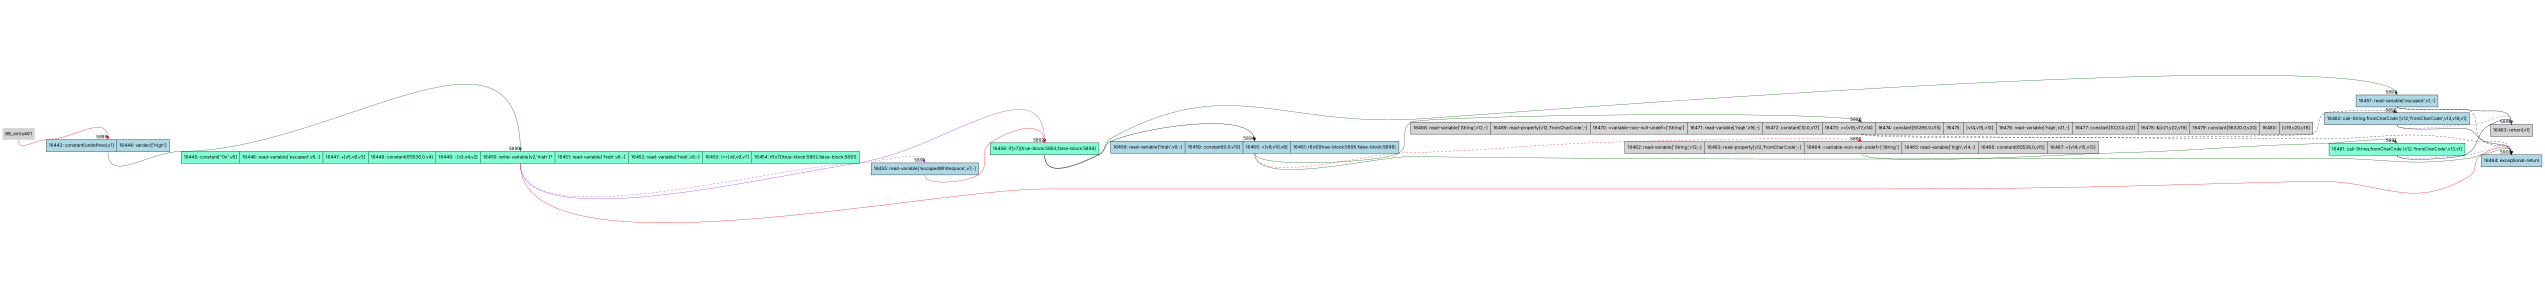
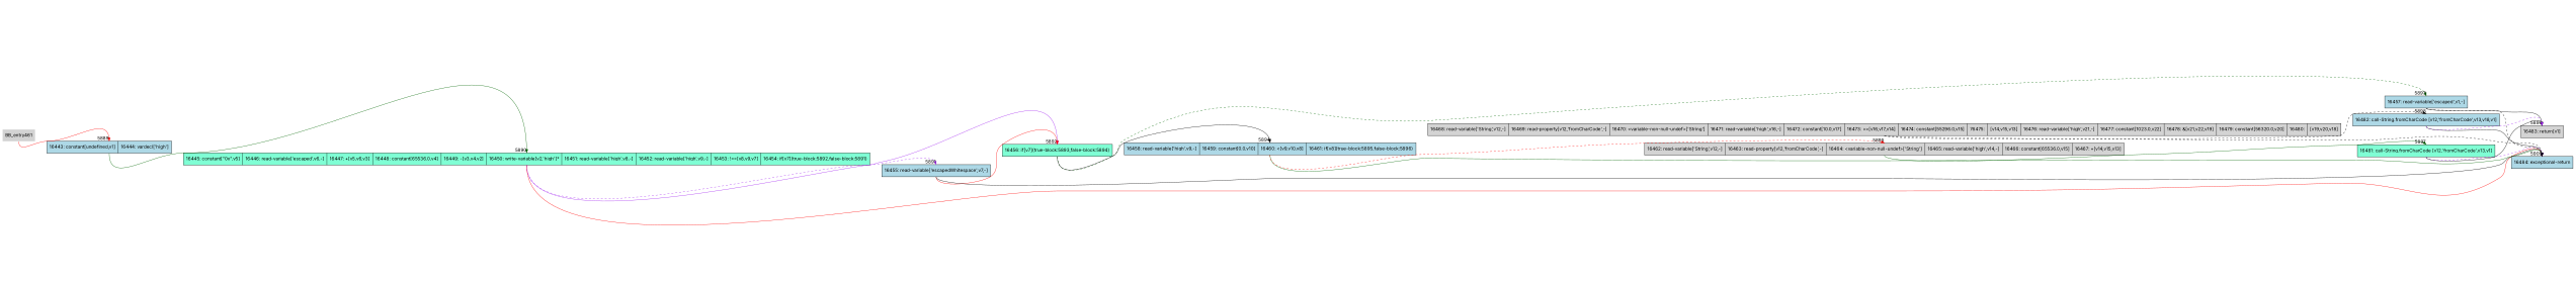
  digraph {
    fontname=Inter
    rankdir=LR
    node [fillcolor=lightblue fontname=Inter shape=record style=filled]
    edge [color=black fontname=Inter headport=n style=solid tailport=s]
    n1 [fillcolor=lightgrey label=BB_entry461 shape=none]
    n2 [label="{16443: constant[undefined,v1]|16444: vardecl['high']}"]
    n3 [fillcolor=aquamarine label="{16445: constant[\"0x\",v5]|16446: read-variable['escaped',v6,-]|16447: +[v5,v6,v3]|16448: constant[65536.0,v4]|16449: -[v3,v4,v2]|16450: write-variable[v2,'high']*|16451: read-variable['high',v8,-]|16452: read-variable['high',v9,-]|16453: !==[v8,v9,v7]|16454: if[v7](true-block:5892,false-block:5891)}"]
    n4 [fillcolor=aquamarine label="{16456: if[v7](true-block:5893,false-block:5894)}"]
    n5 [label="{16455: read-variable['escapedWhitespace',v7,-]}"]
    n6 [label="{16484: exceptional-return}"]
    n7 [label="{16457: read-variable['escaped',v1,-]}"]
    n8 [label="{16458: read-variable['high',v9,-]|16459: constant[0.0,v10]|16460: \<[v9,v10,v8]|16461: if[v8](true-block:5895,false-block:5896)}"]
    n9 [fillcolor=lightgrey label="{16483: return[v1]}"]
    n10 [fillcolor=lightgrey label="{16462: read-variable['String',v12,-]|16463: read-property[v12,'fromCharCode',-]|16464: \<variable-non-null-undef\>['String']|16465: read-variable['high',v14,-]|16466: constant[65536.0,v15]|16467: +[v14,v15,v13]}"]
    n11 [fillcolor=lightgrey label="{16468: read-variable['String',v12,-]|16469: read-property[v12,'fromCharCode',-]|16470: \<variable-non-null-undef\>['String']|16471: read-variable['high',v16,-]|16472: constant[10.0,v17]|16473: \>\>[v16,v17,v14]|16474: constant[55296.0,v15]|76475: |[v14,v15,v13]|16476: read-variable['high',v21,-]|16477: constant[1023.0,v22]|16478: &[v21,v22,v19]|16479: constant[56320.0,v20]|16480: |[v19,v20,v18]}"]
    n12 [fillcolor=aquamarine label="{16481: call-String.fromCharCode [v12,'fromCharCode',v13,v1]}"]
    n13 [label="{16482: call-String.fromCharCode [v12,'fromCharCode',v13,v18,v1]}"]
    n1 -> n2 [color=red headlabel="    5889"]
    n2 -> n3 [color=darkgreen headlabel="      5890"]
    n3 -> n4 [color=purple headlabel="      5892"]
    n3 -> n5 [color=purple headlabel="      5891" style=dashed]
    n3 -> n6 [color=red headlabel="      5900"]
-   n4 -> n7 [color=darkgreen headlabel="      5893"]
+   n4 -> n7 [color=darkgreen headlabel="      5893" style=dashed]
    n4 -> n8 [headlabel="      5894"]
    n5 -> n4 [color=red]
+   n5 -> n6
    n7 -> n6 [style=dashed]
    n7 -> n9 [headlabel="      5899"]
    n8 -> n6 [color=darkgreen]
    n8 -> n10 [color=red headlabel="      5895" style=dashed]
-   n8 -> n11 [color=darkgreen headlabel="      5896"]
    n10 -> n12 [color=darkgreen headlabel="      5897"]
    n11 -> n6 [style=dashed]
    n11 -> n13 [headlabel="      5898" style=dashed]
    n12 -> n6 [color=purple style=dashed]
    n12 -> n9
    n13 -> n6
    n13 -> n9 [color=purple style=dashed]
  }
